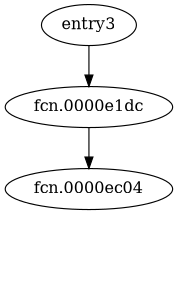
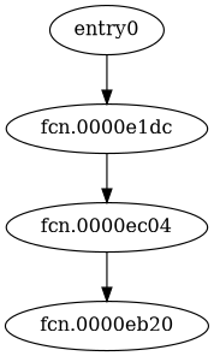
  digraph {
-   n1 [label=entry3]
+   n1 [label=entry0]
    n2 [label="fcn.0000e1dc"]
    n3 [label="fcn.0000ec04"]
+   n4 [label="fcn.0000eb20"]
    n1 -> n2
    n2 -> n3
+   n3 -> n4
  }
